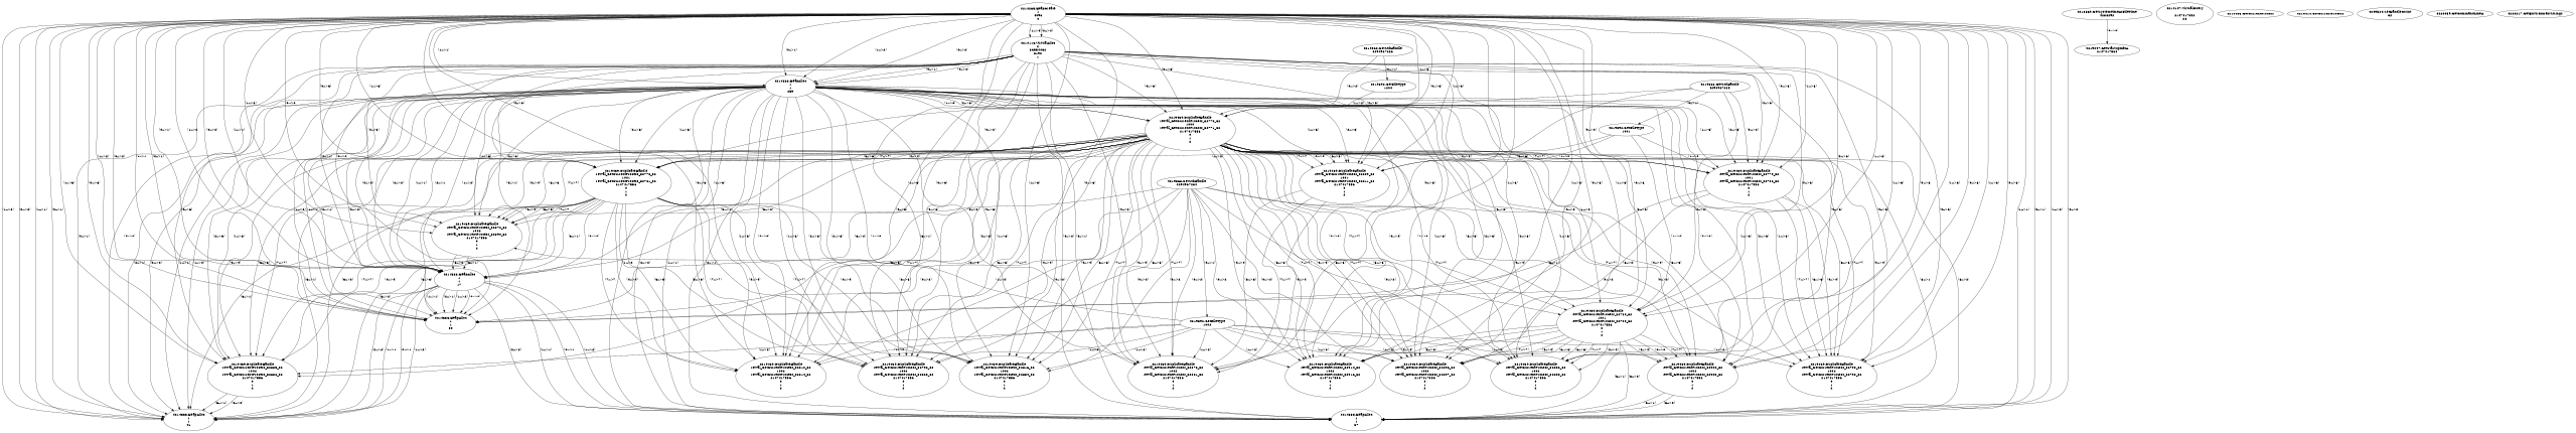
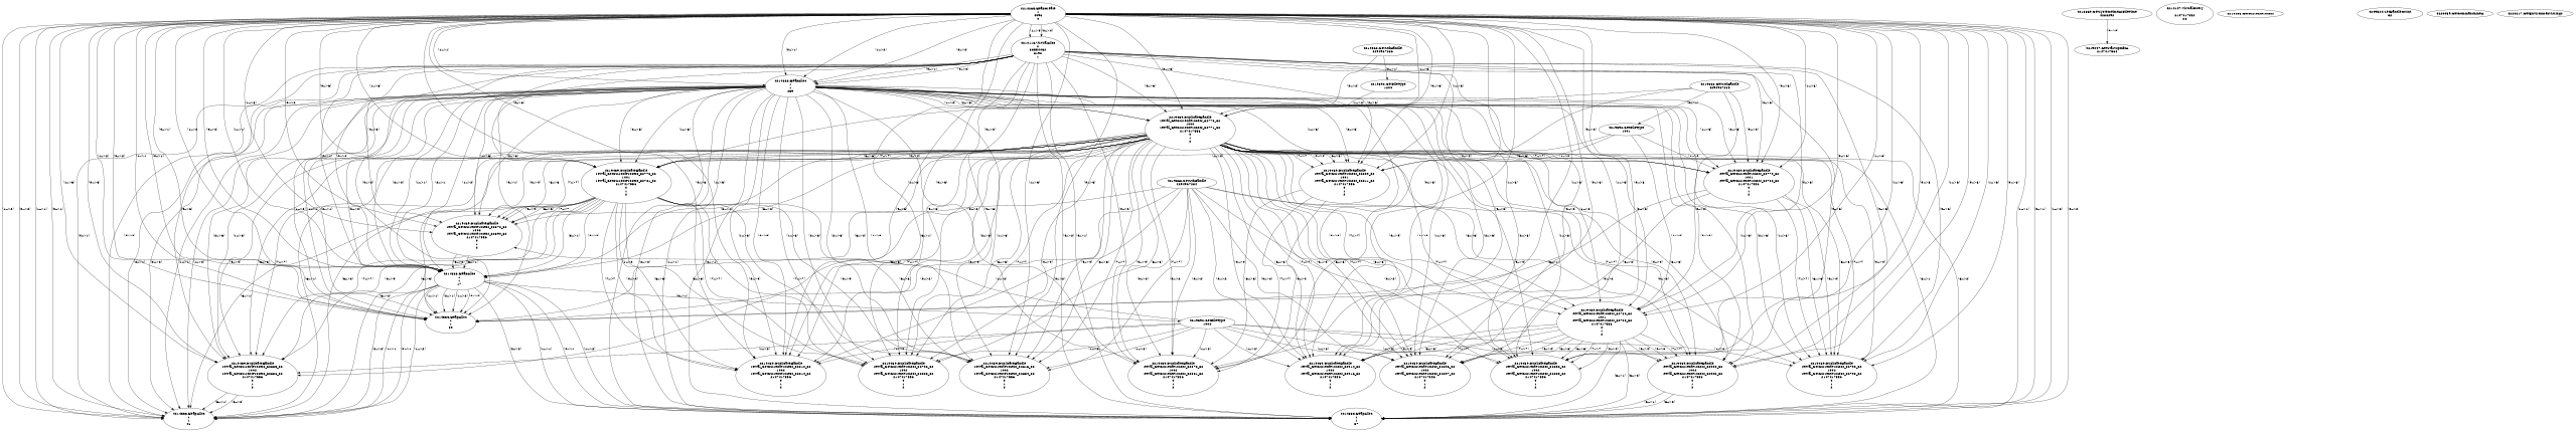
  digraph {
    n1 [label="4214265.HeapCreate\n1\n4096\n0"]
    n2 [label="4214116.VirtualAlloc\n0\n33554432\n8192\n1"]
    n3 [label="4214333.HeapAlloc\n1\n1\n259"]
    n4 [label="4219439.DuplicateHandle\nretval_GetCurrentProcess_32770_32\n1000\nretval_GetCurrentProcess_32771_32\n2147417556\n0\n1\n2"]
    n5 [label="4219439.DuplicateHandle\nretval_GetCurrentProcess_32778_32\n1001\nretval_GetCurrentProcess_32781_32\n2147417556\n0\n1\n2"]
    n6 [label="4219439.DuplicateHandle\nretval_GetCurrentProcess_32872_32\n1002\nretval_GetCurrentProcess_32890_32\n2147417556\n0\n1\n2"]
    n7 [label="4214333.HeapAlloc\n1\n1\n17"]
    n8 [label="4219439.DuplicateHandle\nretval_GetCurrentProcess_32779_32\n1001\nretval_GetCurrentProcess_32782_32\n2147417556\n0\n1\n2"]
    n9 [label="4219439.DuplicateHandle\nretval_GetCurrentProcess_32780_32\n1001\nretval_GetCurrentProcess_32783_32\n2147417556\n0\n1\n2"]
    n10 [label="4219439.DuplicateHandle\nretval_GetCurrentProcess_32900_32\n1002\nretval_GetCurrentProcess_32903_32\n2147417556\n0\n1\n2"]
    n11 [label="4214333.HeapAlloc\n1\n1\n37"]
    n12 [label="4214333.HeapAlloc\n1\n1\n39"]
    n13 [label="4219439.DuplicateHandle\nretval_GetCurrentProcess_32885_32\n1002\nretval_GetCurrentProcess_32886_32\n2147417556\n0\n1\n2"]
    n14 [label="4214333.HeapAlloc\n1\n1\n41"]
    n15 [label="4219439.DuplicateHandle\nretval_GetCurrentProcess_32810_32\n1002\nretval_GetCurrentProcess_32814_32\n2147417556\n0\n1\n2"]
    n16 [label="4219439.DuplicateHandle\nretval_GetCurrentProcess_32816_32\n1002\nretval_GetCurrentProcess_32834_32\n2147417556\n0\n1\n2"]
    n17 [label="4219439.DuplicateHandle\nretval_GetCurrentProcess_32809_32\n1001\nretval_GetCurrentProcess_32811_32\n2147417556\n0\n1\n2"]
    n18 [label="4219439.DuplicateHandle\nretval_GetCurrentProcess_32878_32\n1002\nretval_GetCurrentProcess_32881_32\n2147417556\n0\n1\n2"]
    n19 [label="4219439.DuplicateHandle\nretval_GetCurrentProcess_32896_32\n1002\nretval_GetCurrentProcess_32897_32\n2147417556\n0\n1\n2"]
    n20 [label="4219439.DuplicateHandle\nretval_GetCurrentProcess_32792_32\n1002\nretval_GetCurrentProcess_32825_32\n2147417556\n0\n1\n2"]
    n21 [label="4219439.DuplicateHandle\nretval_GetCurrentProcess_32852_32\n1002\nretval_GetCurrentProcess_32855_32\n2147417556\n0\n1\n2"]
    n22 [label="4219439.DuplicateHandle\nretval_GetCurrentProcess_32914_32\n1002\nretval_GetCurrentProcess_32916_32\n2147417556\n0\n1\n2"]
    n23 [label="4219439.DuplicateHandle\nretval_GetCurrentProcess_32795_32\n1002\nretval_GetCurrentProcess_32798_32\n2147417556\n0\n1\n2"]
    n24 [label="4218869.GetSystemTimeAsFileTime\n4288292"]
    n25 [label="4219047.GetStartupInfoA\n2147417564"]
    n26 [label="4214147.VirtualQuery\n\n2147417352\n28"]
    n27 [label="4219368.GetStdHandle\n4294967286"]
    n28 [label="4219392.GetFileType\n1200"]
    n29 [label="4219405.GetCurrentProcess\n"]
-   n30 [label="4219414.GetCurrentProcess\n"]
    n31 [label="4219368.GetStdHandle\n4294967285"]
    n32 [label="4219392.GetFileType\n1001"]
    n33 [label="4219368.GetStdHandle\n4294967284"]
    n34 [label="4219392.GetFileType\n1002"]
    n35 [label="4249524.SetHandleCount\n32"]
    n36 [label="4220059.GetCommandLineA\n"]
    n37 [label="4220217.GetEnvironmentStrings\n"]
    n1 -> n2 [label="(1-->4)"]
    n1 -> n2 [label="(0-->4)"]
    n1 -> n3 [label="(1-->1)"]
    n1 -> n3 [label="(0-->1)"]
    n1 -> n3 [label="(1-->2)"]
    n1 -> n3 [label="(0-->2)"]
    n1 -> n4 [label="(1-->6)"]
    n1 -> n4 [label="(0-->6)"]
    n1 -> n5 [label="(1-->6)"]
    n1 -> n5 [label="(0-->6)"]
    n1 -> n6 [label="(1-->6)"]
    n1 -> n6 [label="(0-->6)"]
    n1 -> n7 [label="(1-->1)"]
    n1 -> n7 [label="(0-->1)"]
    n1 -> n7 [label="(1-->2)"]
    n1 -> n7 [label="(0-->2)"]
    n1 -> n8 [label="(1-->6)"]
    n1 -> n8 [label="(0-->6)"]
    n1 -> n9 [label="(1-->6)"]
    n1 -> n9 [label="(0-->6)"]
    n1 -> n10 [label="(1-->6)"]
    n1 -> n10 [label="(0-->6)"]
    n1 -> n11 [label="(1-->1)"]
    n1 -> n11 [label="(0-->1)"]
    n1 -> n11 [label="(1-->2)"]
    n1 -> n11 [label="(0-->2)"]
    n1 -> n12 [label="(1-->1)"]
    n1 -> n12 [label="(0-->1)"]
    n1 -> n12 [label="(1-->2)"]
    n1 -> n12 [label="(0-->2)"]
    n1 -> n13 [label="(1-->6)"]
    n1 -> n13 [label="(0-->6)"]
    n1 -> n14 [label="(1-->1)"]
    n1 -> n14 [label="(0-->1)"]
    n1 -> n14 [label="(1-->2)"]
    n1 -> n14 [label="(0-->2)"]
    n1 -> n15 [label="(1-->6)"]
    n1 -> n15 [label="(0-->6)"]
    n1 -> n16 [label="(1-->6)"]
    n1 -> n16 [label="(0-->6)"]
    n1 -> n17 [label="(1-->6)"]
    n1 -> n17 [label="(0-->6)"]
    n1 -> n18 [label="(1-->6)"]
    n1 -> n18 [label="(0-->6)"]
    n1 -> n19 [label="(1-->6)"]
    n1 -> n19 [label="(0-->6)"]
    n1 -> n20 [label="(1-->6)"]
    n1 -> n20 [label="(0-->6)"]
    n1 -> n21 [label="(1-->6)"]
    n1 -> n21 [label="(0-->6)"]
    n1 -> n22 [label="(1-->6)"]
    n1 -> n22 [label="(0-->6)"]
    n1 -> n23 [label="(1-->6)"]
    n1 -> n23 [label="(0-->6)"]
    n2 -> n3 [label="(4-->1)"]
    n2 -> n3 [label="(4-->2)"]
    n2 -> n4 [label="(4-->6)"]
    n2 -> n5 [label="(4-->6)"]
    n2 -> n6 [label="(4-->6)"]
    n2 -> n7 [label="(4-->1)"]
    n2 -> n7 [label="(4-->2)"]
    n2 -> n8 [label="(4-->6)"]
    n2 -> n9 [label="(4-->6)"]
    n2 -> n10 [label="(4-->6)"]
    n2 -> n11 [label="(4-->1)"]
    n2 -> n11 [label="(4-->2)"]
    n2 -> n12 [label="(4-->1)"]
    n2 -> n12 [label="(4-->2)"]
    n2 -> n13 [label="(4-->6)"]
    n2 -> n14 [label="(4-->1)"]
    n2 -> n14 [label="(4-->2)"]
    n2 -> n15 [label="(4-->6)"]
    n2 -> n16 [label="(4-->6)"]
    n2 -> n17 [label="(4-->6)"]
    n2 -> n18 [label="(4-->6)"]
    n2 -> n19 [label="(4-->6)"]
    n2 -> n20 [label="(4-->6)"]
    n2 -> n21 [label="(4-->6)"]
    n2 -> n22 [label="(4-->6)"]
    n2 -> n23 [label="(4-->6)"]
    n3 -> n4 [label="(1-->6)"]
    n3 -> n4 [label="(2-->6)"]
    n3 -> n5 [label="(1-->6)"]
    n3 -> n5 [label="(2-->6)"]
    n3 -> n6 [label="(1-->6)"]
    n3 -> n6 [label="(2-->6)"]
    n3 -> n7 [label="(1-->1)"]
    n3 -> n7 [label="(2-->1)"]
    n3 -> n7 [label="(1-->2)"]
    n3 -> n7 [label="(2-->2)"]
    n3 -> n8 [label="(1-->6)"]
    n3 -> n8 [label="(2-->6)"]
    n3 -> n9 [label="(1-->6)"]
    n3 -> n9 [label="(2-->6)"]
    n3 -> n10 [label="(1-->6)"]
    n3 -> n10 [label="(2-->6)"]
    n3 -> n11 [label="(1-->1)"]
    n3 -> n11 [label="(2-->1)"]
    n3 -> n11 [label="(1-->2)"]
    n3 -> n11 [label="(2-->2)"]
    n3 -> n12 [label="(1-->1)"]
    n3 -> n12 [label="(2-->1)"]
    n3 -> n12 [label="(1-->2)"]
    n3 -> n12 [label="(2-->2)"]
    n3 -> n13 [label="(1-->6)"]
    n3 -> n13 [label="(2-->6)"]
    n3 -> n14 [label="(1-->1)"]
    n3 -> n14 [label="(2-->1)"]
    n3 -> n14 [label="(1-->2)"]
    n3 -> n14 [label="(2-->2)"]
    n3 -> n15 [label="(1-->6)"]
    n3 -> n15 [label="(2-->6)"]
    n3 -> n16 [label="(1-->6)"]
    n3 -> n16 [label="(2-->6)"]
    n3 -> n17 [label="(1-->6)"]
    n3 -> n17 [label="(2-->6)"]
    n3 -> n18 [label="(1-->6)"]
    n3 -> n18 [label="(2-->6)"]
    n3 -> n19 [label="(1-->6)"]
    n3 -> n19 [label="(2-->6)"]
    n3 -> n20 [label="(1-->6)"]
    n3 -> n20 [label="(2-->6)"]
    n3 -> n21 [label="(1-->6)"]
    n3 -> n21 [label="(2-->6)"]
    n3 -> n22 [label="(1-->6)"]
    n3 -> n22 [label="(2-->6)"]
    n3 -> n23 [label="(1-->6)"]
    n3 -> n23 [label="(2-->6)"]
    n4 -> n5 [label="(4-->4)"]
    n4 -> n5 [label="(6-->6)"]
    n4 -> n5 [label="(7-->7)"]
    n4 -> n6 [label="(4-->4)"]
    n4 -> n6 [label="(6-->6)"]
    n4 -> n6 [label="(7-->7)"]
    n4 -> n7 [label="(6-->1)"]
    n4 -> n7 [label="(6-->2)"]
    n4 -> n8 [label="(4-->4)"]
    n4 -> n8 [label="(6-->6)"]
    n4 -> n8 [label="(7-->7)"]
    n4 -> n9 [label="(4-->4)"]
    n4 -> n9 [label="(6-->6)"]
    n4 -> n9 [label="(7-->7)"]
    n4 -> n10 [label="(4-->4)"]
    n4 -> n10 [label="(6-->6)"]
    n4 -> n10 [label="(7-->7)"]
    n4 -> n11 [label="(6-->1)"]
    n4 -> n11 [label="(6-->2)"]
    n4 -> n12 [label="(6-->1)"]
    n4 -> n12 [label="(6-->2)"]
    n4 -> n13 [label="(4-->4)"]
    n4 -> n13 [label="(6-->6)"]
    n4 -> n13 [label="(7-->7)"]
    n4 -> n14 [label="(6-->1)"]
    n4 -> n14 [label="(6-->2)"]
    n4 -> n15 [label="(4-->4)"]
    n4 -> n15 [label="(6-->6)"]
    n4 -> n15 [label="(7-->7)"]
    n4 -> n16 [label="(4-->4)"]
    n4 -> n16 [label="(6-->6)"]
    n4 -> n16 [label="(7-->7)"]
    n4 -> n17 [label="(4-->4)"]
    n4 -> n17 [label="(6-->6)"]
    n4 -> n17 [label="(7-->7)"]
    n4 -> n18 [label="(4-->4)"]
    n4 -> n18 [label="(6-->6)"]
    n4 -> n18 [label="(7-->7)"]
    n4 -> n19 [label="(4-->4)"]
    n4 -> n19 [label="(6-->6)"]
    n4 -> n19 [label="(7-->7)"]
    n4 -> n20 [label="(4-->4)"]
    n4 -> n20 [label="(6-->6)"]
    n4 -> n20 [label="(7-->7)"]
    n4 -> n21 [label="(4-->4)"]
    n4 -> n21 [label="(6-->6)"]
    n4 -> n21 [label="(7-->7)"]
    n4 -> n22 [label="(4-->4)"]
    n4 -> n22 [label="(6-->6)"]
    n4 -> n22 [label="(7-->7)"]
    n4 -> n23 [label="(4-->4)"]
    n4 -> n23 [label="(6-->6)"]
    n4 -> n23 [label="(7-->7)"]
    n5 -> n6 [label="(4-->4)"]
    n5 -> n6 [label="(6-->6)"]
    n5 -> n6 [label="(7-->7)"]
    n5 -> n7 [label="(6-->1)"]
    n5 -> n7 [label="(6-->2)"]
    n5 -> n13 [label="(4-->4)"]
    n5 -> n13 [label="(6-->6)"]
    n5 -> n13 [label="(7-->7)"]
    n5 -> n14 [label="(6-->1)"]
    n5 -> n14 [label="(6-->2)"]
    n5 -> n15 [label="(4-->4)"]
    n5 -> n15 [label="(6-->6)"]
    n5 -> n15 [label="(7-->7)"]
    n5 -> n16 [label="(4-->4)"]
    n5 -> n16 [label="(6-->6)"]
    n5 -> n16 [label="(7-->7)"]
    n5 -> n20 [label="(4-->4)"]
    n5 -> n20 [label="(6-->6)"]
    n5 -> n20 [label="(7-->7)"]
    n6 -> n7 [label="(6-->1)"]
    n6 -> n7 [label="(6-->2)"]
    n7 -> n11 [label="(1-->1)"]
    n7 -> n11 [label="(2-->1)"]
    n7 -> n11 [label="(1-->2)"]
    n7 -> n11 [label="(2-->2)"]
    n7 -> n12 [label="(1-->1)"]
    n7 -> n12 [label="(2-->1)"]
    n7 -> n12 [label="(1-->2)"]
    n7 -> n12 [label="(2-->2)"]
    n7 -> n14 [label="(1-->1)"]
    n7 -> n14 [label="(2-->1)"]
    n7 -> n14 [label="(1-->2)"]
    n7 -> n14 [label="(2-->2)"]
    n8 -> n12 [label="(6-->1)"]
    n8 -> n12 [label="(6-->2)"]
    n8 -> n23 [label="(4-->4)"]
    n8 -> n23 [label="(6-->6)"]
    n8 -> n23 [label="(7-->7)"]
    n9 -> n10 [label="(4-->4)"]
    n9 -> n10 [label="(6-->6)"]
    n9 -> n10 [label="(7-->7)"]
    n9 -> n11 [label="(6-->1)"]
    n9 -> n11 [label="(6-->2)"]
    n9 -> n19 [label="(4-->4)"]
    n9 -> n19 [label="(6-->6)"]
    n9 -> n19 [label="(7-->7)"]
    n9 -> n21 [label="(4-->4)"]
    n9 -> n21 [label="(6-->6)"]
    n9 -> n21 [label="(7-->7)"]
    n9 -> n22 [label="(4-->4)"]
    n9 -> n22 [label="(6-->6)"]
    n9 -> n22 [label="(7-->7)"]
    n10 -> n11 [label="(6-->1)"]
    n10 -> n11 [label="(6-->2)"]
    n13 -> n14 [label="(6-->1)"]
    n13 -> n14 [label="(6-->2)"]
    n17 -> n18 [label="(4-->4)"]
    n17 -> n18 [label="(6-->6)"]
    n17 -> n18 [label="(7-->7)"]
    n24 -> n25 [label="(0-->0)"]
    n27 -> n4 [label="(0-->2)"]
    n27 -> n28 [label="(0-->1)"]
    n28 -> n4 [label="(1-->2)"]
    n31 -> n5 [label="(0-->2)"]
    n31 -> n8 [label="(0-->2)"]
    n31 -> n9 [label="(0-->2)"]
    n31 -> n17 [label="(0-->2)"]
    n31 -> n32 [label="(0-->1)"]
    n32 -> n5 [label="(1-->2)"]
    n32 -> n8 [label="(1-->2)"]
    n32 -> n9 [label="(1-->2)"]
    n32 -> n17 [label="(1-->2)"]
    n33 -> n6 [label="(0-->2)"]
    n33 -> n10 [label="(0-->2)"]
    n33 -> n13 [label="(0-->2)"]
    n33 -> n15 [label="(0-->2)"]
    n33 -> n16 [label="(0-->2)"]
    n33 -> n18 [label="(0-->2)"]
    n33 -> n19 [label="(0-->2)"]
    n33 -> n20 [label="(0-->2)"]
    n33 -> n21 [label="(0-->2)"]
    n33 -> n22 [label="(0-->2)"]
    n33 -> n23 [label="(0-->2)"]
-   n33 -> n34 [label="(0-->1)"]
+   n7 -> n34 [label="(0-->1)"]
    n34 -> n6 [label="(1-->2)"]
    n34 -> n10 [label="(1-->2)"]
    n34 -> n13 [label="(1-->2)"]
    n34 -> n15 [label="(1-->2)"]
    n34 -> n16 [label="(1-->2)"]
    n34 -> n18 [label="(1-->2)"]
    n34 -> n19 [label="(1-->2)"]
    n34 -> n20 [label="(1-->2)"]
    n34 -> n21 [label="(1-->2)"]
    n34 -> n22 [label="(1-->2)"]
    n34 -> n23 [label="(1-->2)"]
  }
